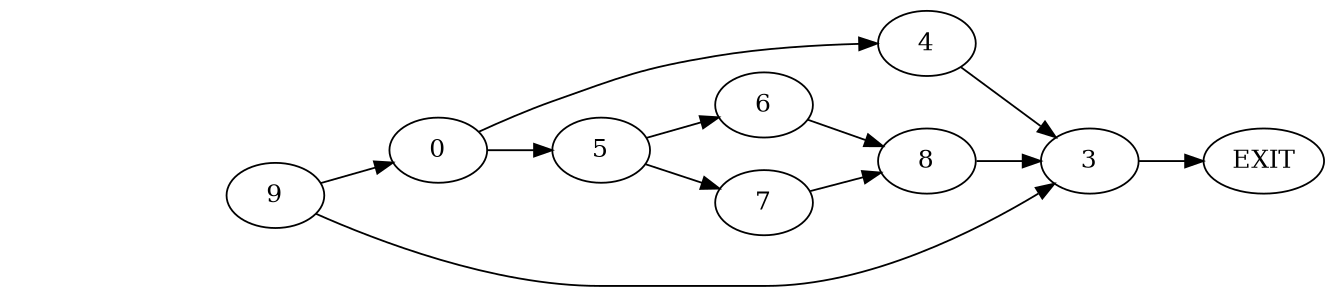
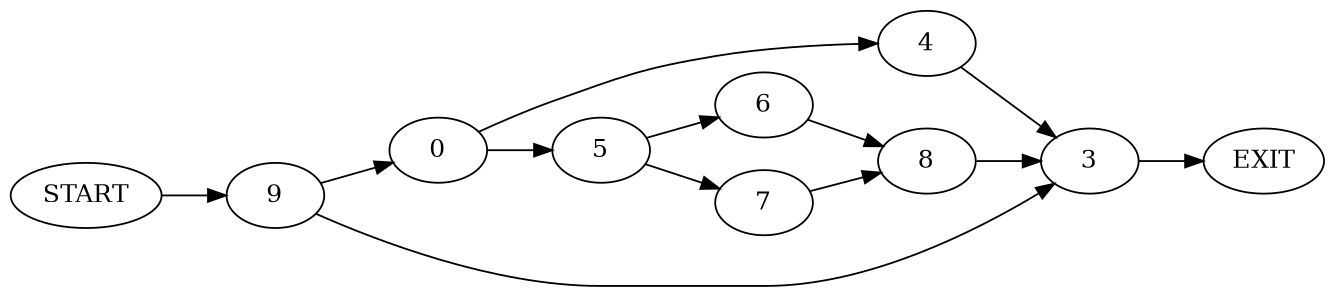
  digraph {
    rankdir=LR
+   n1 [label=START]
    n2 [label=9]
    n3 [label=0]
    3
    n5 [label=EXIT]
    4
    5
    6
    7
    8
+   n1 -> n2
    n2 -> n3
    n2 -> 3
    n3 -> 4
    n3 -> 5
    3 -> n5
    4 -> 3
    5 -> 6
    5 -> 7
    6 -> 8
    7 -> 8
    8 -> 3
  }
